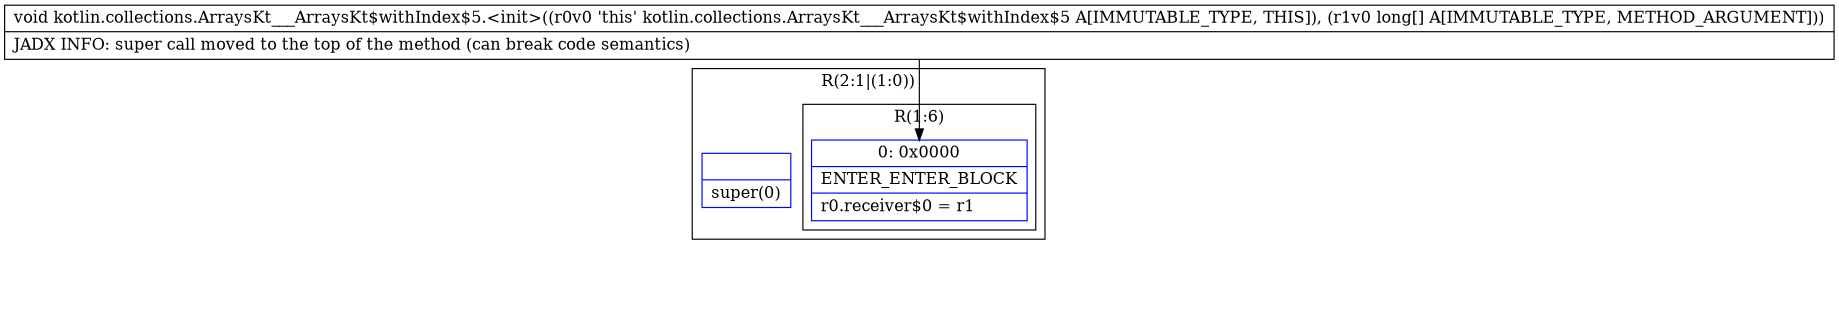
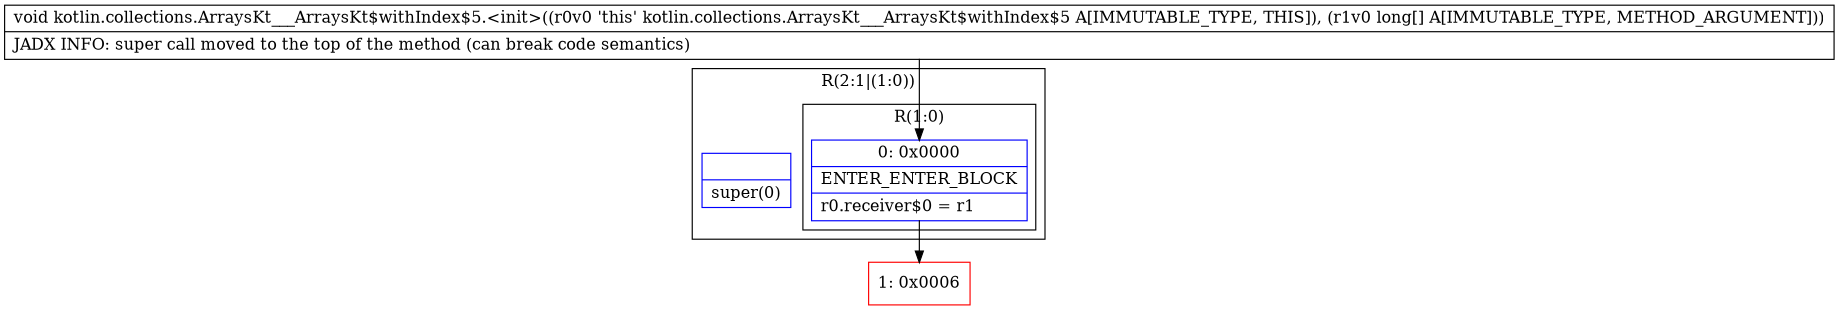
  digraph {
    node [color=blue shape=record]
    n1 [label="{0\:\ 0x0000|ENTER_ENTER_BLOCK\l|r0.receiver$0 = r1\l}"]
    n2 [label="{|super(0)\l}"]
+   n3 [color=red label="{1\:\ 0x0006}"]
    n4 [label="{void kotlin.collections.ArraysKt___ArraysKt$withIndex$5.\<init\>((r0v0 'this' kotlin.collections.ArraysKt___ArraysKt$withIndex$5 A[IMMUTABLE_TYPE, THIS]), (r1v0 long[] A[IMMUTABLE_TYPE, METHOD_ARGUMENT]))  | JADX INFO: super call moved to the top of the method (can break code semantics)\l}" color=""]
    subgraph cluster_1 {
      label="R(2:1|(1:0))"
      n2
      subgraph cluster_2 {
-       label="R(1:6)"
+       label="R(1:0)"
        n1
      }
    }
+   n1 -> n3
    n4 -> n1
  }
